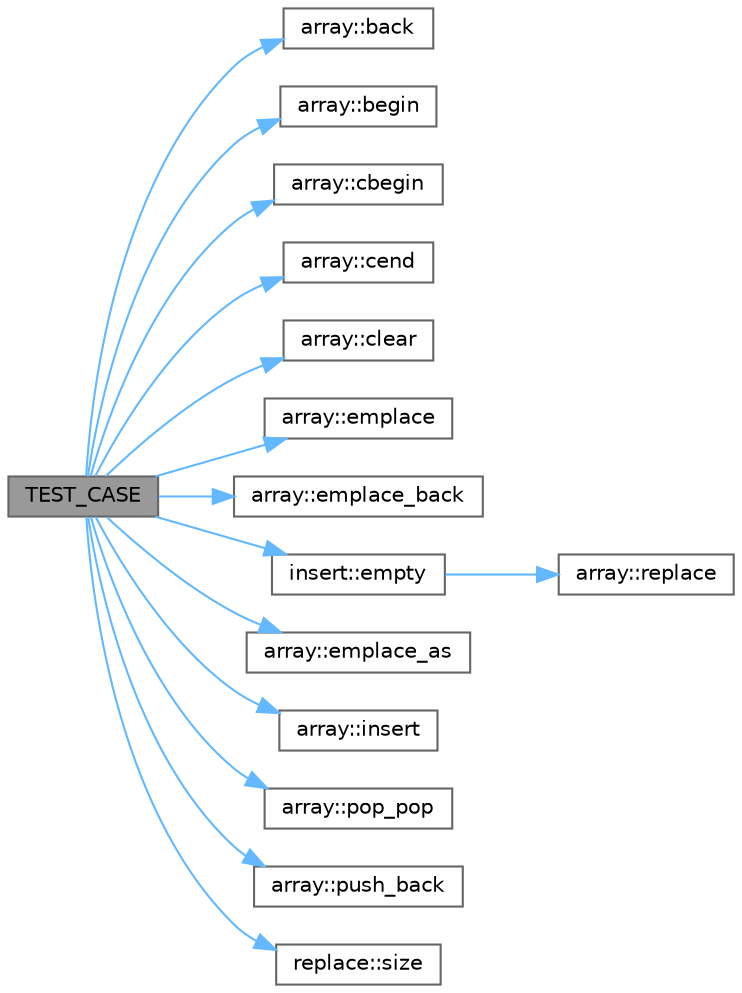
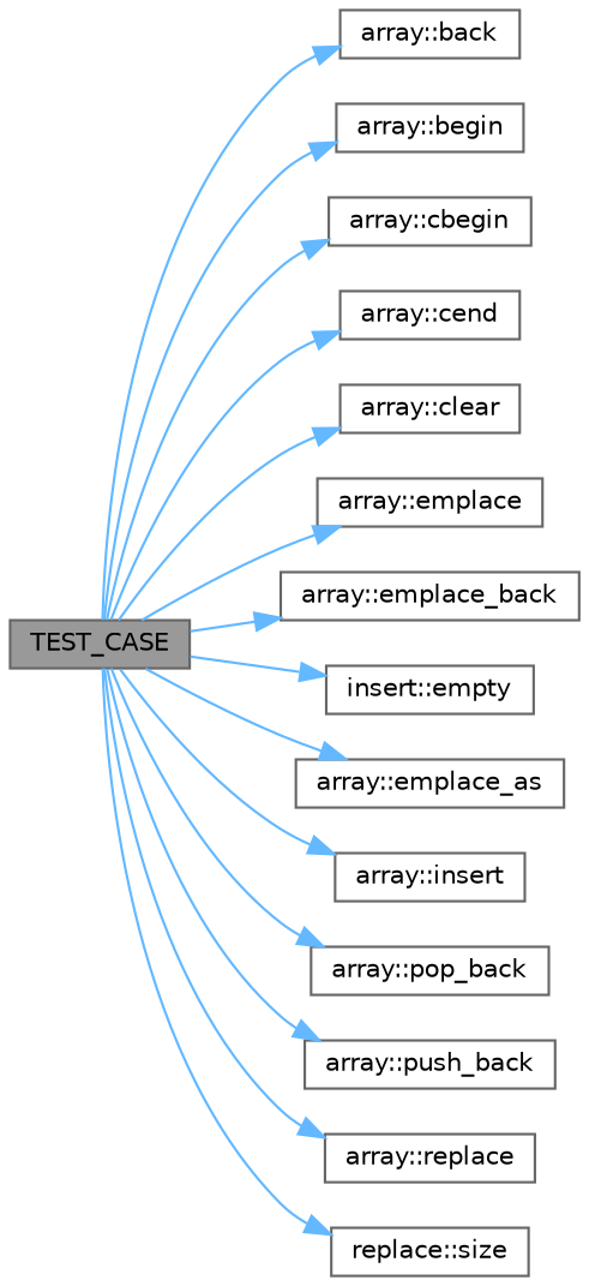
  digraph {
    rankdir=LR
    node [color=grey40 fillcolor=white fontname=Helvetica fontsize=10 shape=box style=filled]
    edge [color=steelblue1 fontname=Helvetica fontsize=10 labelfontname=Helvetica labelfontsize=10 style=solid]
    n1 [color=gray40 fillcolor=grey60 fontcolor=black height=0.2 label=TEST_CASE width=0.4]
    n2 [height=0.2 label="array::back" width=0.4]
    n3 [height=0.2 label="array::begin" width=0.4]
    n4 [height=0.2 label="array::cbegin" width=0.4]
    n5 [height=0.2 label="array::cend" width=0.4]
    n6 [height=0.2 label="array::clear" width=0.4]
    n7 [height=0.2 label="array::emplace" width=0.4]
    n8 [height=0.2 label="array::emplace_back" width=0.4]
    n9 [height=0.2 label="insert::empty" width=0.4]
    n10 [height=0.2 label="array::emplace_as" width=0.4]
    n11 [height=0.2 label="array::insert" width=0.4]
-   n12 [height=0.2 label="array::pop_pop" width=0.4]
+   n12 [height=0.2 label="array::pop_back" width=0.4]
    n13 [height=0.2 label="array::push_back" width=0.4]
    n14 [height=0.2 label="array::replace" width=0.4]
    n15 [height=0.2 label="replace::size" width=0.4]
    n1 -> n2
    n1 -> n3
    n1 -> n4
    n1 -> n5
    n1 -> n6
    n1 -> n7
    n1 -> n8
    n1 -> n9
    n1 -> n10
    n1 -> n11
    n1 -> n12
    n1 -> n13
-   n9 -> n14
+   n1 -> n14
    n1 -> n15
  }
